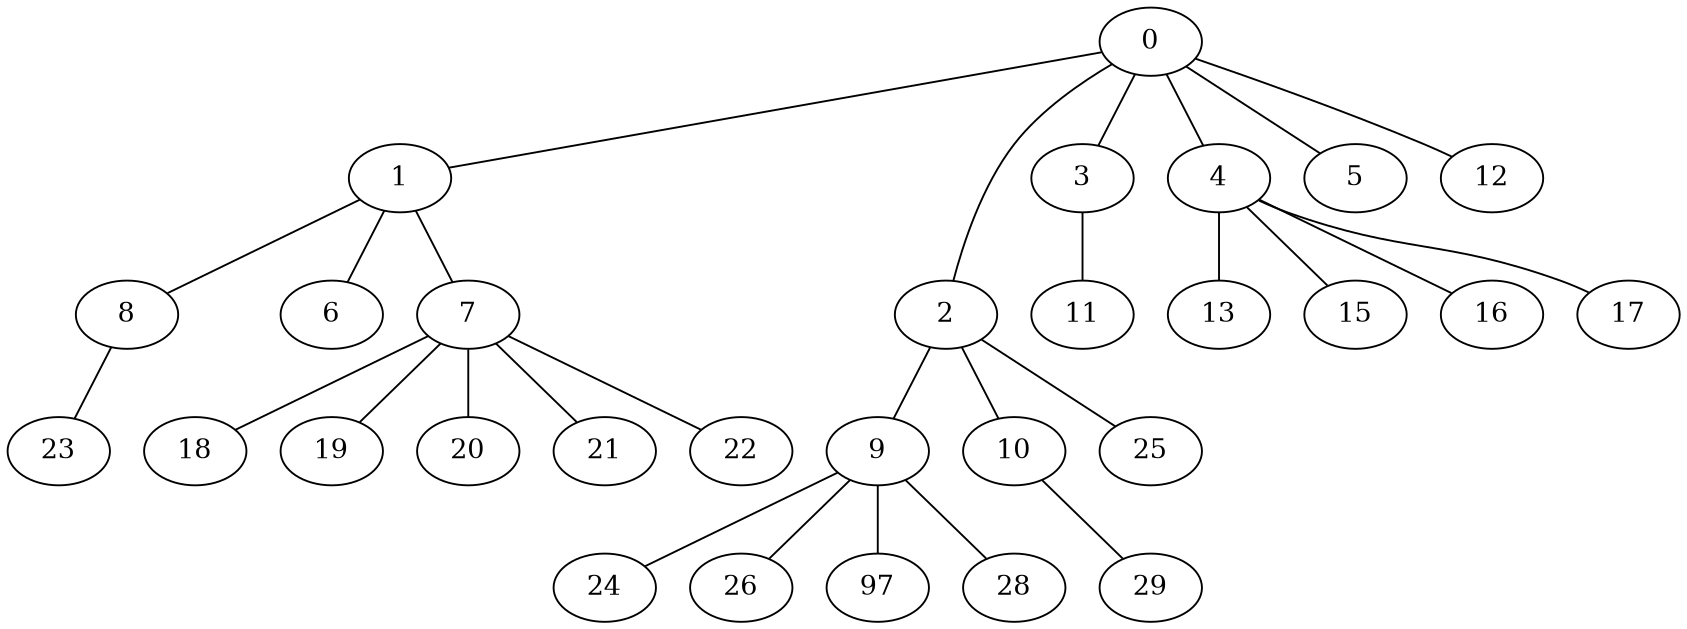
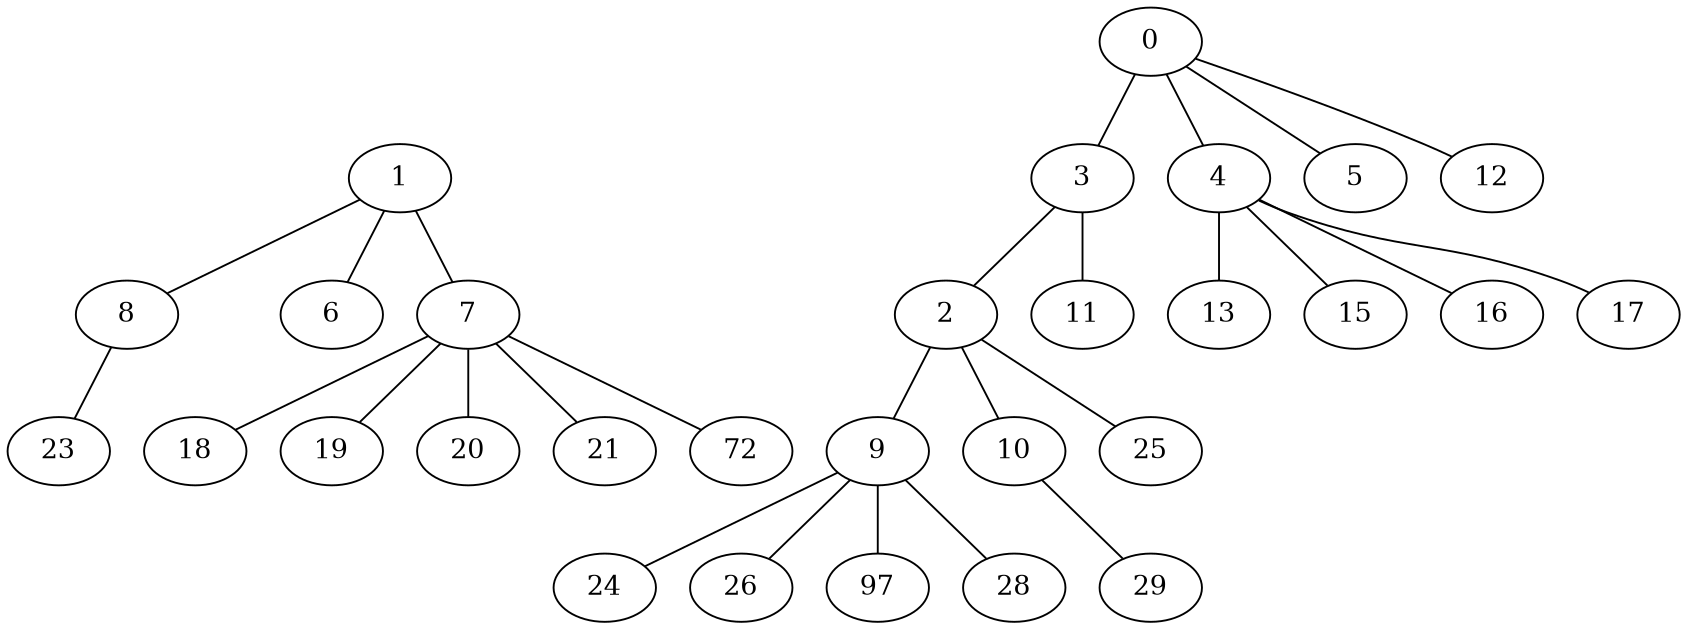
  graph {
    0
    1
    2
    3
    4
    5
    12
    8
    6
    7
    9
    10
    25
    11
    13
    15
    16
    17
    23
    18
    19
    20
    21
-   22
+   22 [label=72]
    24
    26
    n27 [label=97]
    28
    29
-   0 -- 1
-   0 -- 2
+   3 -- 2
    0 -- 3
    0 -- 4
    0 -- 5
    0 -- 12
    1 -- 8
    1 -- 6
    1 -- 7
    2 -- 9
    2 -- 10
    2 -- 25
    3 -- 11
    4 -- 13
    4 -- 15
    4 -- 16
    4 -- 17
    8 -- 23
    7 -- 18
    7 -- 19
    7 -- 20
    7 -- 21
    7 -- 22
    9 -- 24
    9 -- 26
    9 -- n27
    9 -- 28
    10 -- 29
  }
